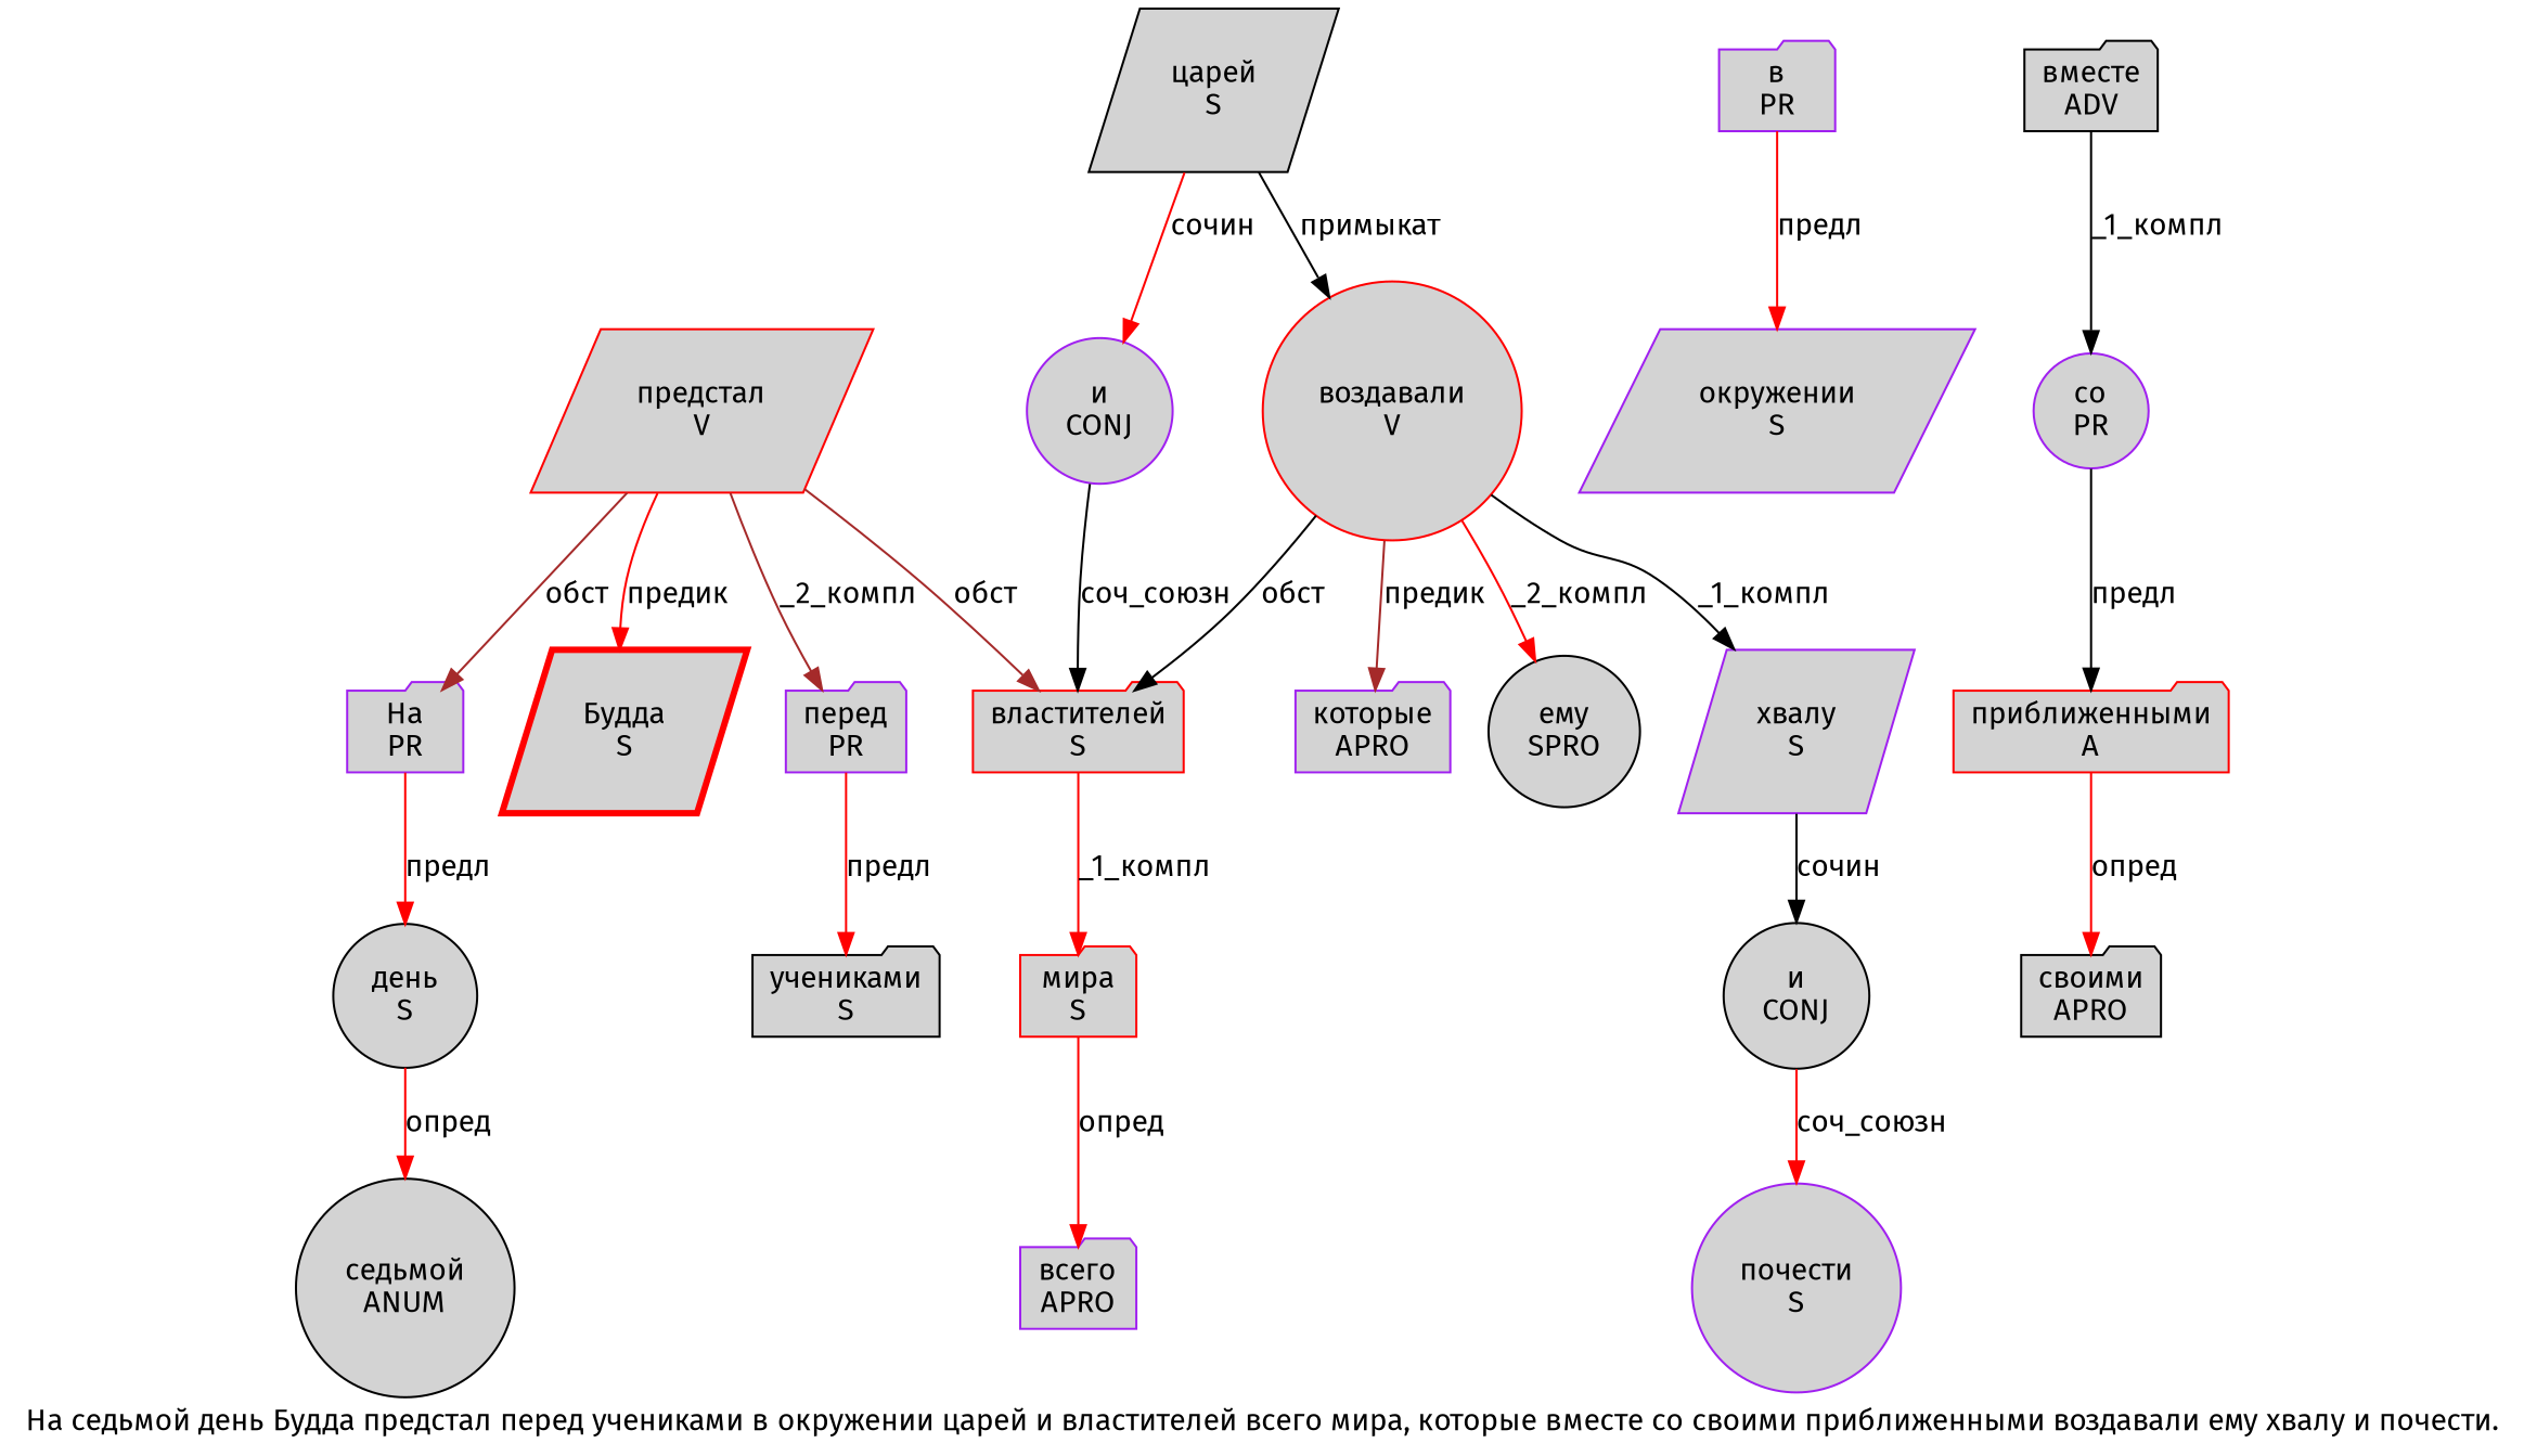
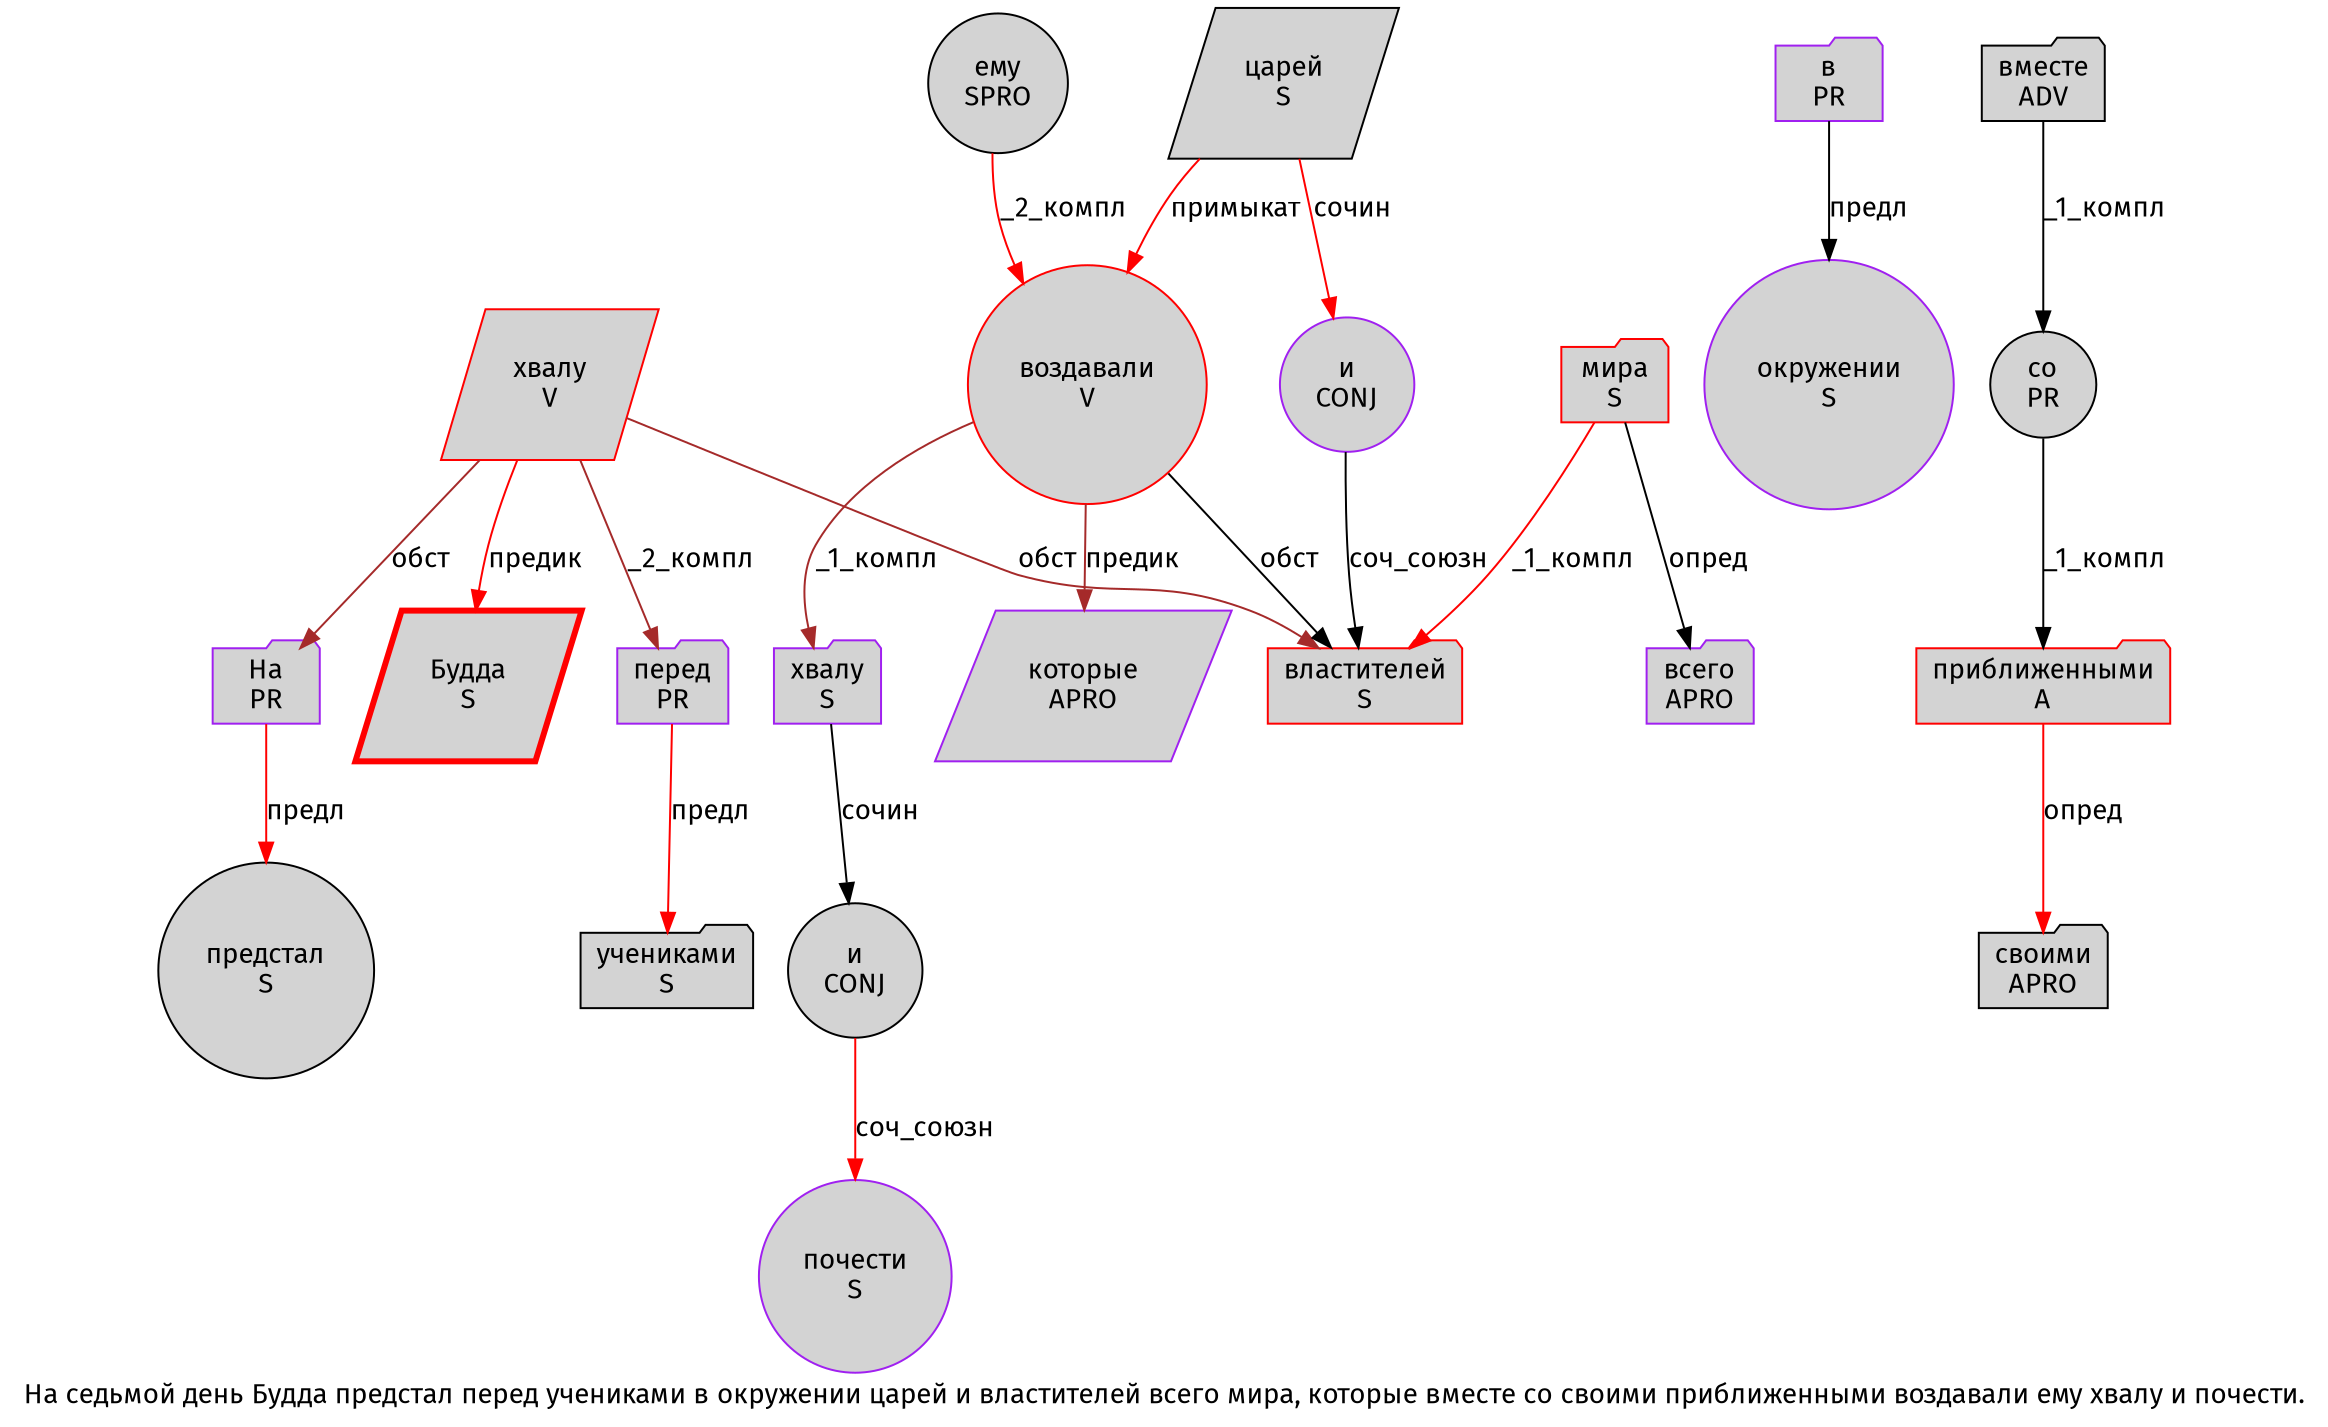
  digraph {
    fontname="Fira Sans"
    label="На седьмой день Будда предстал перед учениками в окружении царей и властителей всего мира, которые вместе со своими приближенными воздавали ему хвалу и почести."
    node [color=purple fillcolor=lightgray fontname="Fira Sans" penwidth=1 shape=folder style=filled]
    edge [color=red fontname="Fira Sans"]
    n1 [label="На\nPR"]
-   n2 [color=black label="день\nS" shape=circle]
-   n3 [color=black label="седьмой\nANUM" shape=circle]
+   n2 [color=black label="предстал\nS" shape=circle]
    n4 [color=red label="Будда\nS" penwidth=3 shape=parallelogram]
-   n5 [color=red label="предстал\nV" shape=parallelogram]
+   n5 [color=red label="хвалу\nV" shape=parallelogram]
    n6 [label="перед\nPR"]
    n7 [color=red label="властителей\nS"]
    n8 [color=black label="учениками\nS"]
    n9 [label="в\nPR"]
-   n10 [label="окружении\nS" shape=parallelogram]
+   n10 [label="окружении\nS" shape=circle]
    n11 [color=black label="царей\nS" shape=parallelogram]
    n12 [label="и\nCONJ" shape=circle]
    n13 [color=red label="воздавали\nV" shape=circle]
-   n14 [label="которые\nAPRO"]
+   n14 [label="которые\nAPRO" shape=parallelogram]
    n15 [color=black label="ему\nSPRO" shape=circle]
-   n16 [label="хвалу\nS" shape=parallelogram]
+   n16 [label="хвалу\nS"]
    n17 [color=red label="мира\nS"]
    n18 [label="всего\nAPRO"]
    n19 [color=black label="вместе\nADV"]
-   n20 [label="со\nPR" shape=circle]
+   n20 [color=black label="со\nPR" shape=circle]
    n21 [color=red label="приближенными\nA"]
    n22 [color=black label="своими\nAPRO"]
    n23 [color=black label="и\nCONJ" shape=circle]
    n24 [label="почести\nS" shape=circle]
    n1 -> n2 [label="предл"]
-   n2 -> n3 [label="опред"]
    n5 -> n1 [color=brown label="обст"]
    n5 -> n4 [label="предик"]
    n5 -> n6 [color=brown label="_2_компл"]
    n5 -> n7 [color=brown label="обст"]
    n6 -> n8 [label="предл"]
-   n7 -> n17 [label="_1_компл"]
-   n9 -> n10 [label="предл"]
+   n17 -> n7 [label="_1_компл"]
+   n9 -> n10 [color=black label="предл"]
    n11 -> n12 [label="сочин"]
-   n11 -> n13 [color=black label="примыкат"]
+   n11 -> n13 [label="примыкат"]
    n12 -> n7 [color=black label="соч_союзн"]
    n13 -> n7 [color=black label="обст"]
    n13 -> n14 [color=brown label="предик"]
-   n13 -> n15 [label="_2_компл"]
-   n13 -> n16 [color=black label="_1_компл"]
+   n15 -> n13 [label="_2_компл"]
+   n13 -> n16 [color=brown label="_1_компл"]
    n16 -> n23 [color=black label="сочин"]
-   n17 -> n18 [label="опред"]
+   n17 -> n18 [color=black label="опред"]
    n19 -> n20 [color=black label="_1_компл"]
-   n20 -> n21 [color=black label="предл"]
+   n20 -> n21 [color=black label="_1_компл"]
    n21 -> n22 [label="опред"]
    n23 -> n24 [label="соч_союзн"]
  }
